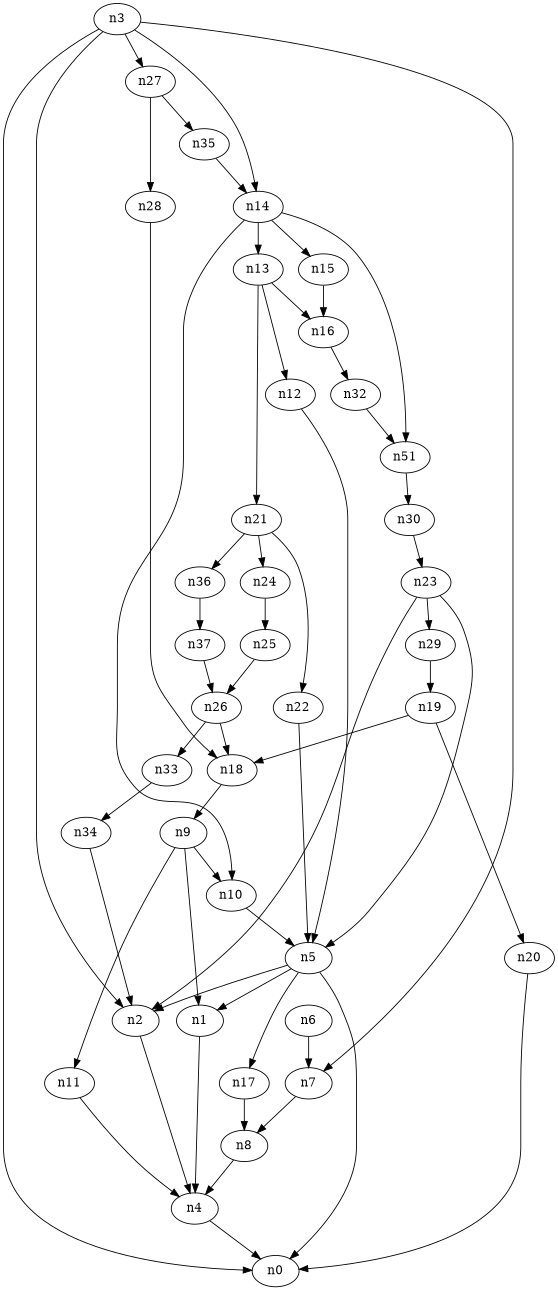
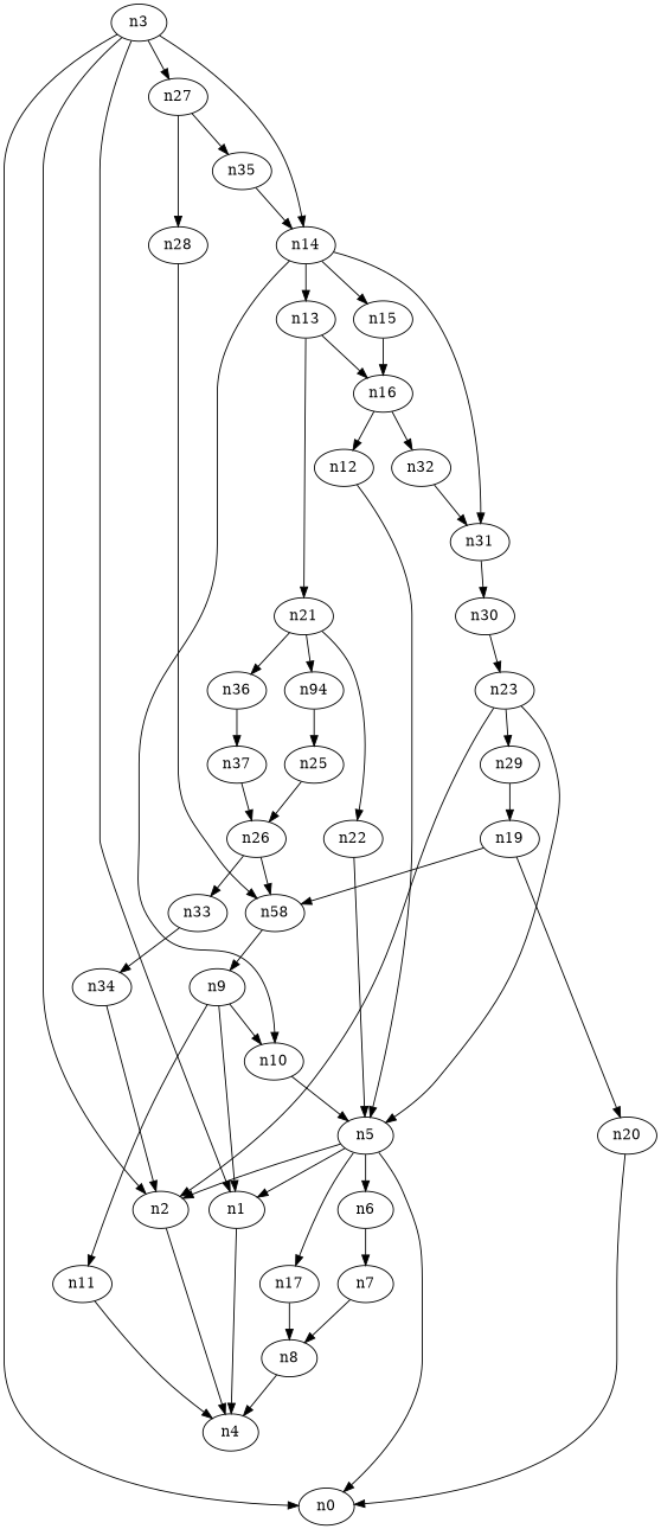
  digraph {
    n1
    n4
    n0
    n2
    n3
    n27
    n14
    n15
    n16
    n28
    n35
    n32
-   n18
+   n18 [label=n58]
    n5
    n6
    n17
    n7
    n8
    n9
    n10
    n11
    n12
    n13
    n21
    n22
-   n24
+   n24 [label=n94]
    n36
-   n31 [label=n51]
+   n31
    n25
    n37
    n30
    n23
    n19
    n20
    n26
    n29
    n33
    n34
    n1 -> n4
-   n4 -> n0
    n2 -> n4
-   n3 -> n7
+   n3 -> n1
    n3 -> n0
    n3 -> n2
    n3 -> n27
    n3 -> n14
    n27 -> n28
    n27 -> n35
    n14 -> n15
    n14 -> n10
    n14 -> n13
    n14 -> n31
    n15 -> n16
    n16 -> n32
    n28 -> n18
    n35 -> n14
    n32 -> n31
    n18 -> n9
    n5 -> n1
    n5 -> n0
    n5 -> n2
+   n5 -> n6
    n5 -> n17
    n6 -> n7
    n17 -> n8
    n7 -> n8
    n8 -> n4
    n9 -> n1
    n9 -> n10
    n9 -> n11
    n10 -> n5
    n11 -> n4
    n12 -> n5
    n13 -> n16
-   n13 -> n12
+   n16 -> n12
    n13 -> n21
    n21 -> n22
    n21 -> n24
    n21 -> n36
    n22 -> n5
    n24 -> n25
    n36 -> n37
    n31 -> n30
    n25 -> n26
    n37 -> n26
    n30 -> n23
    n23 -> n2
    n23 -> n5
    n23 -> n29
    n19 -> n18
    n19 -> n20
    n20 -> n0
    n26 -> n18
    n26 -> n33
    n29 -> n19
    n33 -> n34
    n34 -> n2
  }
